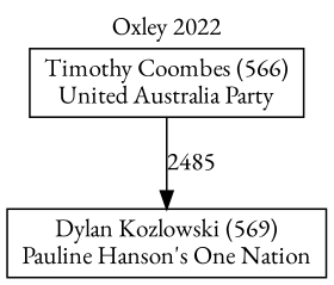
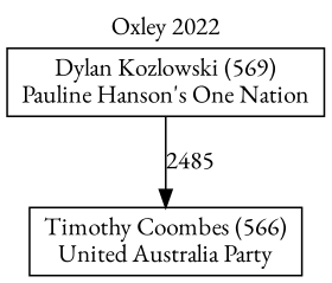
  digraph {
    label="Oxley 2022"
    labelloc=t
    mclimit=10
    fontname="EB Garamond"
    node [shape=box fontname="EB Garamond"]
    n1 [label="Dylan Kozlowski (569)\nPauline Hanson's One Nation"]
    n2 [label="Timothy Coombes (566)\nUnited Australia Party"]
-   n2 -> n1 [label=2485 fontname="EB Garamond"]
+   n1 -> n2 [label=2485 fontname="EB Garamond"]
  }
